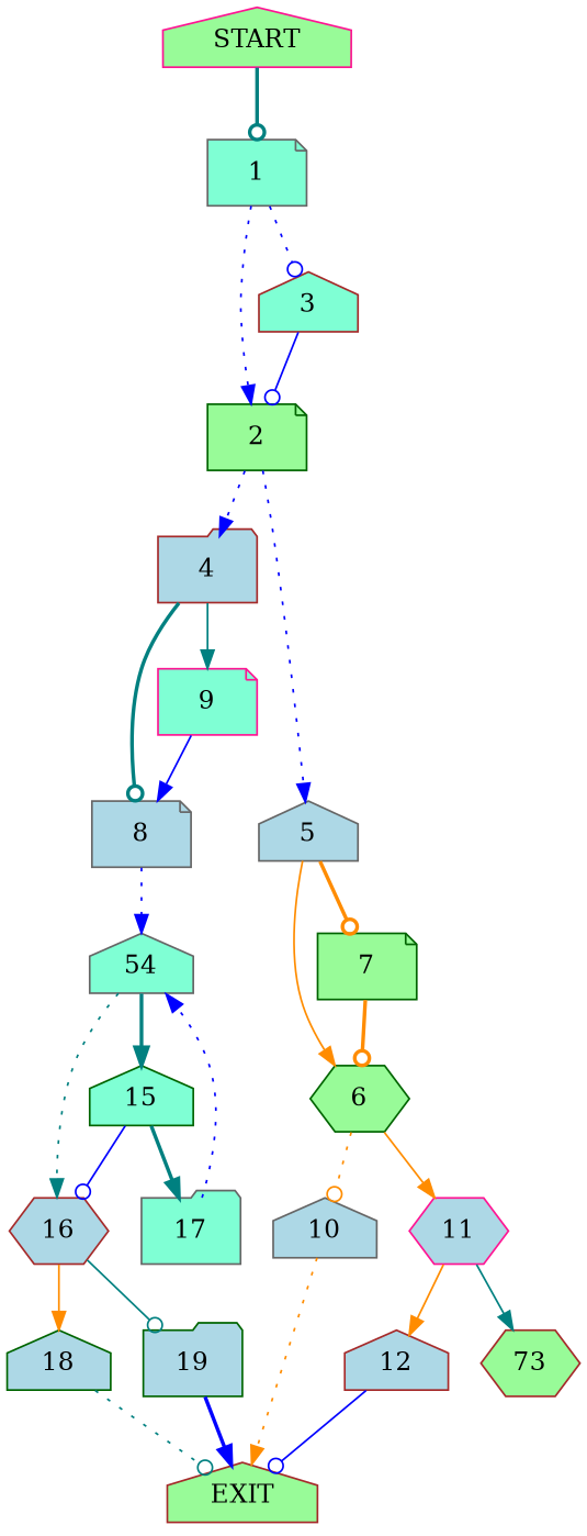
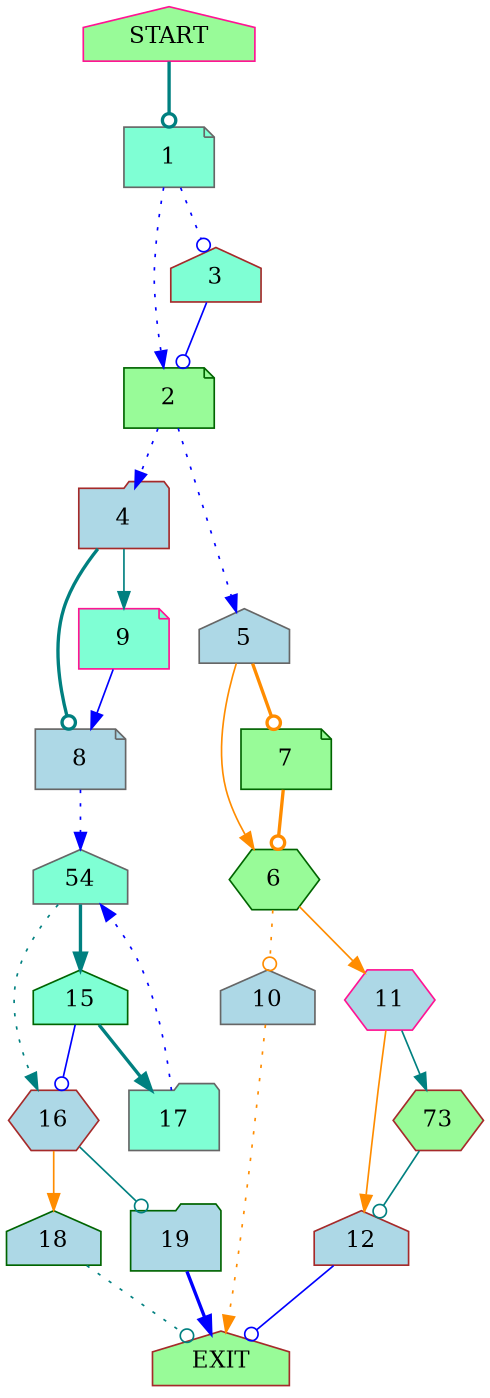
  digraph {
    node [color=gray40 fillcolor=lightblue shape=house style=filled]
    edge [arrowhead=normal color=blue style=solid]
    n1 [color=deeppink fillcolor=palegreen label=START]
    1 [fillcolor=aquamarine shape=note]
    2 [color=darkgreen fillcolor=palegreen shape=note]
    3 [color=brown fillcolor=aquamarine]
    n5 [color=brown fillcolor=palegreen label=EXIT]
    4 [color=brown shape=folder]
    5
    8 [shape=note]
    9 [color=deeppink fillcolor=aquamarine shape=note]
    6 [color=darkgreen fillcolor=palegreen shape=hexagon]
    7 [color=darkgreen fillcolor=palegreen shape=note]
    n12 [fillcolor=aquamarine label=54]
    10
    11 [color=deeppink shape=hexagon]
    12 [color=brown]
    n16 [color=brown fillcolor=palegreen label=73 shape=hexagon]
    15 [color=darkgreen fillcolor=aquamarine]
    16 [color=brown shape=hexagon]
    17 [fillcolor=aquamarine shape=folder]
    18 [color=darkgreen]
    19 [color=darkgreen shape=folder]
    n1 -> 1 [arrowhead=odot color=teal style=bold]
    1 -> 2 [style=dotted]
    1 -> 3 [arrowhead=odot style=dotted]
    2 -> 4 [style=dotted]
    2 -> 5 [style=dotted]
    3 -> 2 [arrowhead=odot]
    4 -> 8 [arrowhead=odot color=teal style=bold]
    4 -> 9 [color=teal]
    5 -> 6 [color=darkorange]
    5 -> 7 [arrowhead=odot color=darkorange style=bold]
    8 -> n12 [style=dotted]
    9 -> 8
    6 -> 10 [arrowhead=odot color=darkorange style=dotted]
    6 -> 11 [color=darkorange]
    7 -> 6 [arrowhead=odot color=darkorange style=bold]
    n12 -> 15 [color=teal style=bold]
    n12 -> 16 [color=teal style=dotted]
    10 -> n5 [color=darkorange style=dotted]
    11 -> 12 [color=darkorange]
    11 -> n16 [color=teal]
    12 -> n5 [arrowhead=odot]
+   n16 -> 12 [arrowhead=odot color=teal]
    15 -> 16 [arrowhead=odot]
    15 -> 17 [color=teal style=bold]
    16 -> 18 [color=darkorange]
    16 -> 19 [arrowhead=odot color=teal]
    17 -> n12 [style=dotted]
    18 -> n5 [arrowhead=odot color=teal style=dotted]
    19 -> n5 [style=bold]
  }
